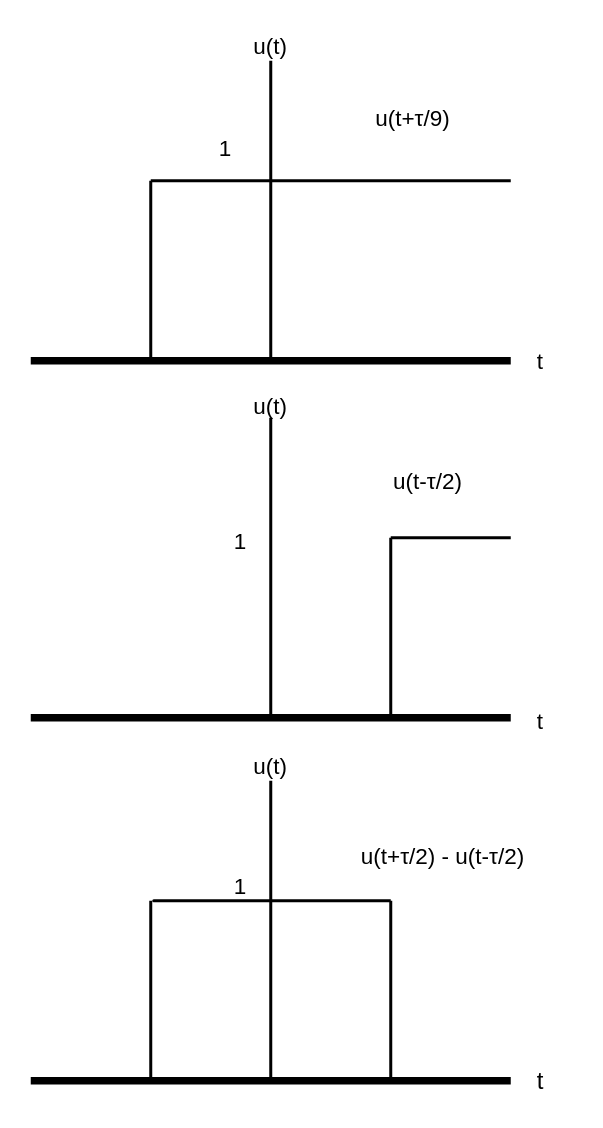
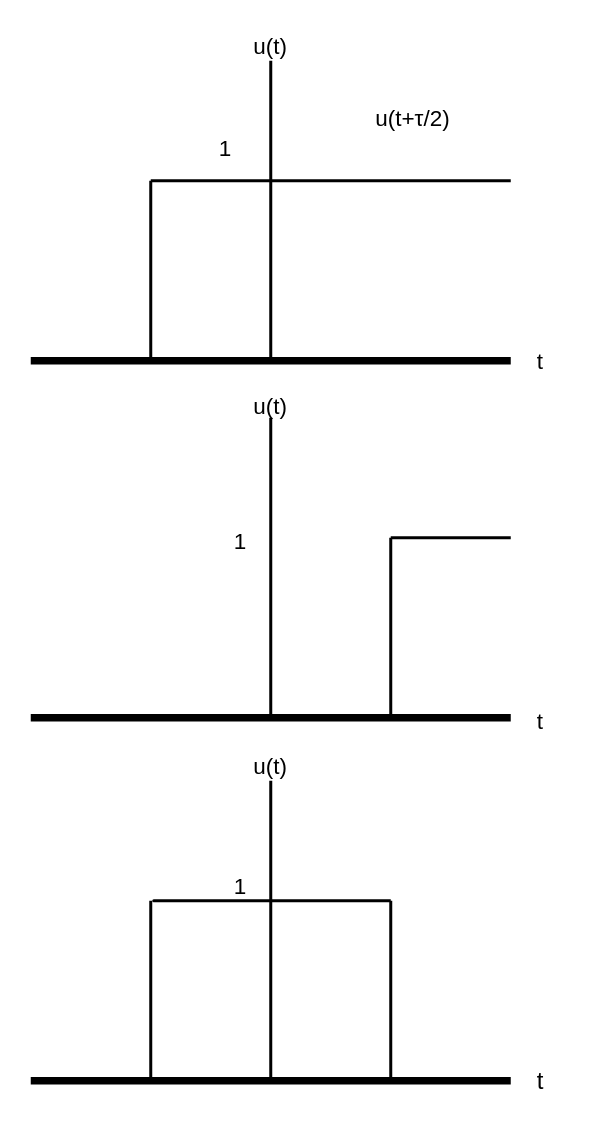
  <mxCell id="0" />
  <mxCell id="1" parent="0" />
  <mxCell id="2" value="" style="endArrow=none;html=1;strokeWidth=5;" parent="1" edge="1"><mxGeometry width="50" height="50" relative="1" as="geometry"><mxPoint x="340" y="240" as="sourcePoint" /><mxPoint x="20" y="240" as="targetPoint" /></mxGeometry></mxCell>
  <mxCell id="3" value="" style="endArrow=none;html=1;strokeWidth=2;" parent="1" edge="1"><mxGeometry width="50" height="50" relative="1" as="geometry"><mxPoint x="180" y="240" as="sourcePoint" /><mxPoint x="180" y="40" as="targetPoint" /></mxGeometry></mxCell>
  <mxCell id="4" value="" style="endArrow=none;html=1;strokeWidth=2;" parent="1" edge="1"><mxGeometry width="50" height="50" relative="1" as="geometry"><mxPoint x="100" y="240" as="sourcePoint" /><mxPoint x="100" y="120" as="targetPoint" /></mxGeometry></mxCell>
  <mxCell id="5" value="" style="endArrow=none;html=1;strokeWidth=2;" parent="1" edge="1"><mxGeometry width="50" height="50" relative="1" as="geometry"><mxPoint x="100" y="120" as="sourcePoint" /><mxPoint x="340" y="120" as="targetPoint" /></mxGeometry></mxCell>
  <mxCell id="6" value="" style="endArrow=none;html=1;strokeWidth=5;" parent="1" edge="1"><mxGeometry width="50" height="50" relative="1" as="geometry"><mxPoint x="340" y="478" as="sourcePoint" /><mxPoint x="20" y="478" as="targetPoint" /></mxGeometry></mxCell>
  <mxCell id="7" value="" style="endArrow=none;html=1;strokeWidth=2;" parent="1" edge="1"><mxGeometry width="50" height="50" relative="1" as="geometry"><mxPoint x="180" y="478" as="sourcePoint" /><mxPoint x="180" y="278" as="targetPoint" /></mxGeometry></mxCell>
  <mxCell id="8" value="" style="endArrow=none;html=1;strokeWidth=2;" parent="1" edge="1"><mxGeometry width="50" height="50" relative="1" as="geometry"><mxPoint x="260" y="478" as="sourcePoint" /><mxPoint x="260" y="358" as="targetPoint" /></mxGeometry></mxCell>
  <mxCell id="9" value="" style="endArrow=none;html=1;strokeWidth=2;" parent="1" edge="1"><mxGeometry width="50" height="50" relative="1" as="geometry"><mxPoint x="260" y="358" as="sourcePoint" /><mxPoint x="340" y="358" as="targetPoint" /></mxGeometry></mxCell>
  <mxCell id="10" value="" style="endArrow=none;html=1;strokeWidth=5;" parent="1" edge="1"><mxGeometry width="50" height="50" relative="1" as="geometry"><mxPoint x="340" y="720" as="sourcePoint" /><mxPoint x="20" y="720" as="targetPoint" /></mxGeometry></mxCell>
  <mxCell id="11" value="" style="endArrow=none;html=1;strokeWidth=2;" parent="1" edge="1"><mxGeometry width="50" height="50" relative="1" as="geometry"><mxPoint x="180" y="720" as="sourcePoint" /><mxPoint x="180" y="520" as="targetPoint" /></mxGeometry></mxCell>
  <mxCell id="12" value="" style="endArrow=none;html=1;strokeWidth=2;" parent="1" edge="1"><mxGeometry width="50" height="50" relative="1" as="geometry"><mxPoint x="260" y="720" as="sourcePoint" /><mxPoint x="260" y="600" as="targetPoint" /></mxGeometry></mxCell>
  <mxCell id="13" value="" style="endArrow=none;html=1;strokeWidth=2;" parent="1" edge="1"><mxGeometry width="50" height="50" relative="1" as="geometry"><mxPoint x="257" y="600" as="sourcePoint" /><mxPoint x="260" y="600" as="targetPoint" /><Array as="points"><mxPoint x="97" y="600" /></Array></mxGeometry></mxCell>
  <mxCell id="14" value="" style="endArrow=none;html=1;strokeWidth=2;" parent="1" edge="1"><mxGeometry width="50" height="50" relative="1" as="geometry"><mxPoint x="100" y="720" as="sourcePoint" /><mxPoint x="100" y="600" as="targetPoint" /></mxGeometry></mxCell>
  <mxCell id="15" value="t" style="text;html=1;strokeColor=none;fillColor=none;align=center;verticalAlign=middle;whiteSpace=wrap;rounded=0;fontSize=16;" parent="1" vertex="1"><mxGeometry x="340" y="710" width="40" height="20" as="geometry" /></mxCell>
  <mxCell id="16" value="t" style="text;html=1;strokeColor=none;fillColor=none;align=center;verticalAlign=middle;whiteSpace=wrap;rounded=0;fontSize=15;" parent="1" vertex="1"><mxGeometry x="340" y="470" width="40" height="20" as="geometry" /></mxCell>
  <mxCell id="17" value="t" style="text;html=1;strokeColor=none;fillColor=none;align=center;verticalAlign=middle;whiteSpace=wrap;rounded=0;fontSize=15;" parent="1" vertex="1"><mxGeometry x="340" y="230" width="40" height="20" as="geometry" /></mxCell>
  <mxCell id="18" value="u(t)" style="text;html=1;strokeColor=none;fillColor=none;align=center;verticalAlign=middle;whiteSpace=wrap;rounded=0;fontSize=15;" parent="1" vertex="1"><mxGeometry x="160" y="20" width="40" height="20" as="geometry" /></mxCell>
  <mxCell id="19" value="u(t)" style="text;html=1;strokeColor=none;fillColor=none;align=center;verticalAlign=middle;whiteSpace=wrap;rounded=0;fontSize=15;" parent="1" vertex="1"><mxGeometry x="160" y="260" width="40" height="20" as="geometry" /></mxCell>
  <mxCell id="20" value="u(t)" style="text;html=1;strokeColor=none;fillColor=none;align=center;verticalAlign=middle;whiteSpace=wrap;rounded=0;fontSize=15;" parent="1" vertex="1"><mxGeometry x="160" y="500" width="40" height="20" as="geometry" /></mxCell>
- <mxCell id="21" value="u(t+τ/2) - u(t-τ/2)" style="text;html=1;strokeColor=none;fillColor=none;align=center;verticalAlign=middle;whiteSpace=wrap;rounded=0;fontSize=15;" parent="1" vertex="1"><mxGeometry x="220" y="560" width="150" height="20" as="geometry" /></mxCell>
- <mxCell id="22" value="u(t-τ/2)" style="text;html=1;strokeColor=none;fillColor=none;align=center;verticalAlign=middle;whiteSpace=wrap;rounded=0;fontSize=15;" parent="1" vertex="1"><mxGeometry x="210" y="310" width="150" height="20" as="geometry" /></mxCell>
- <mxCell id="23" value="u(t+τ/9)" style="text;html=1;strokeColor=none;fillColor=none;align=center;verticalAlign=middle;whiteSpace=wrap;rounded=0;fontSize=15;" parent="1" vertex="1"><mxGeometry x="200" y="68" width="150" height="20" as="geometry" /></mxCell>
+ <mxCell id="23" value="u(t+τ/2)" style="text;html=1;strokeColor=none;fillColor=none;align=center;verticalAlign=middle;whiteSpace=wrap;rounded=0;fontSize=15;" parent="1" vertex="1"><mxGeometry x="200" y="68" width="150" height="20" as="geometry" /></mxCell>
  <mxCell id="24" value="1" style="text;html=1;strokeColor=none;fillColor=none;align=center;verticalAlign=middle;whiteSpace=wrap;rounded=0;fontSize=15;" parent="1" vertex="1"><mxGeometry x="140" y="580" width="40" height="20" as="geometry" /></mxCell>
  <mxCell id="25" value="1" style="text;html=1;strokeColor=none;fillColor=none;align=center;verticalAlign=middle;whiteSpace=wrap;rounded=0;fontSize=15;" parent="1" vertex="1"><mxGeometry x="140" y="350" width="40" height="20" as="geometry" /></mxCell>
  <mxCell id="26" value="1" style="text;html=1;strokeColor=none;fillColor=none;align=center;verticalAlign=middle;whiteSpace=wrap;rounded=0;fontSize=15;" parent="1" vertex="1"><mxGeometry x="130" y="88" width="40" height="20" as="geometry" /></mxCell>
